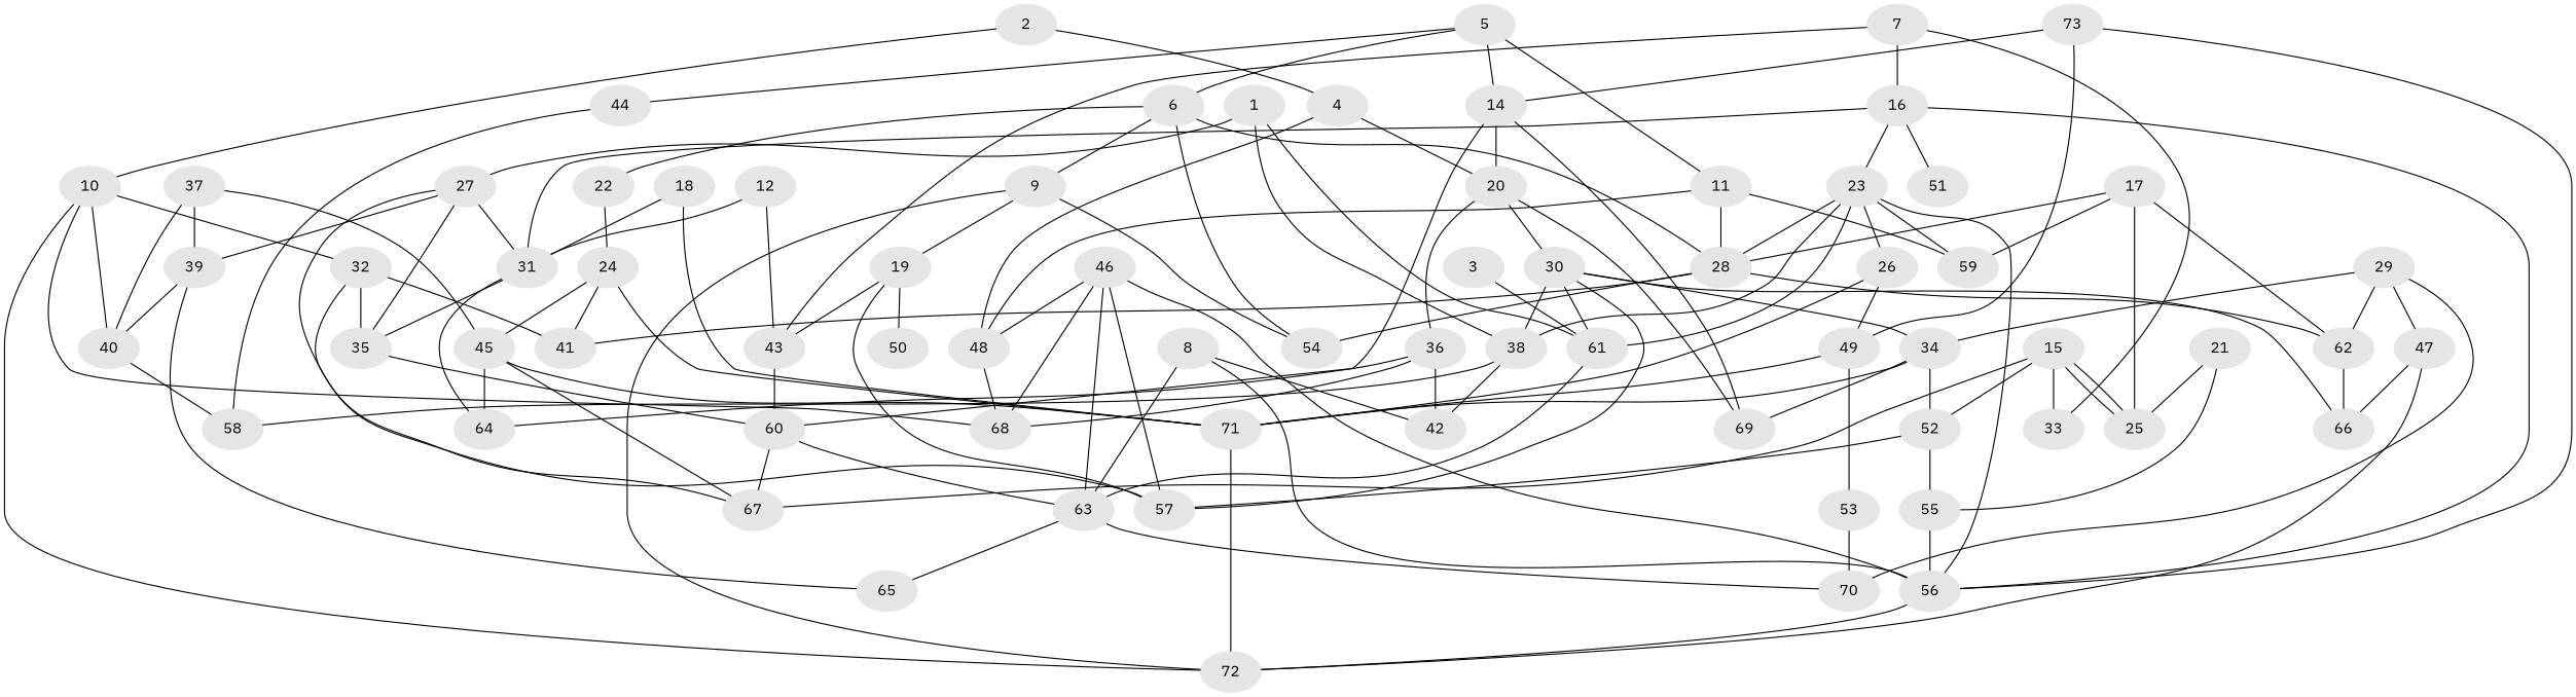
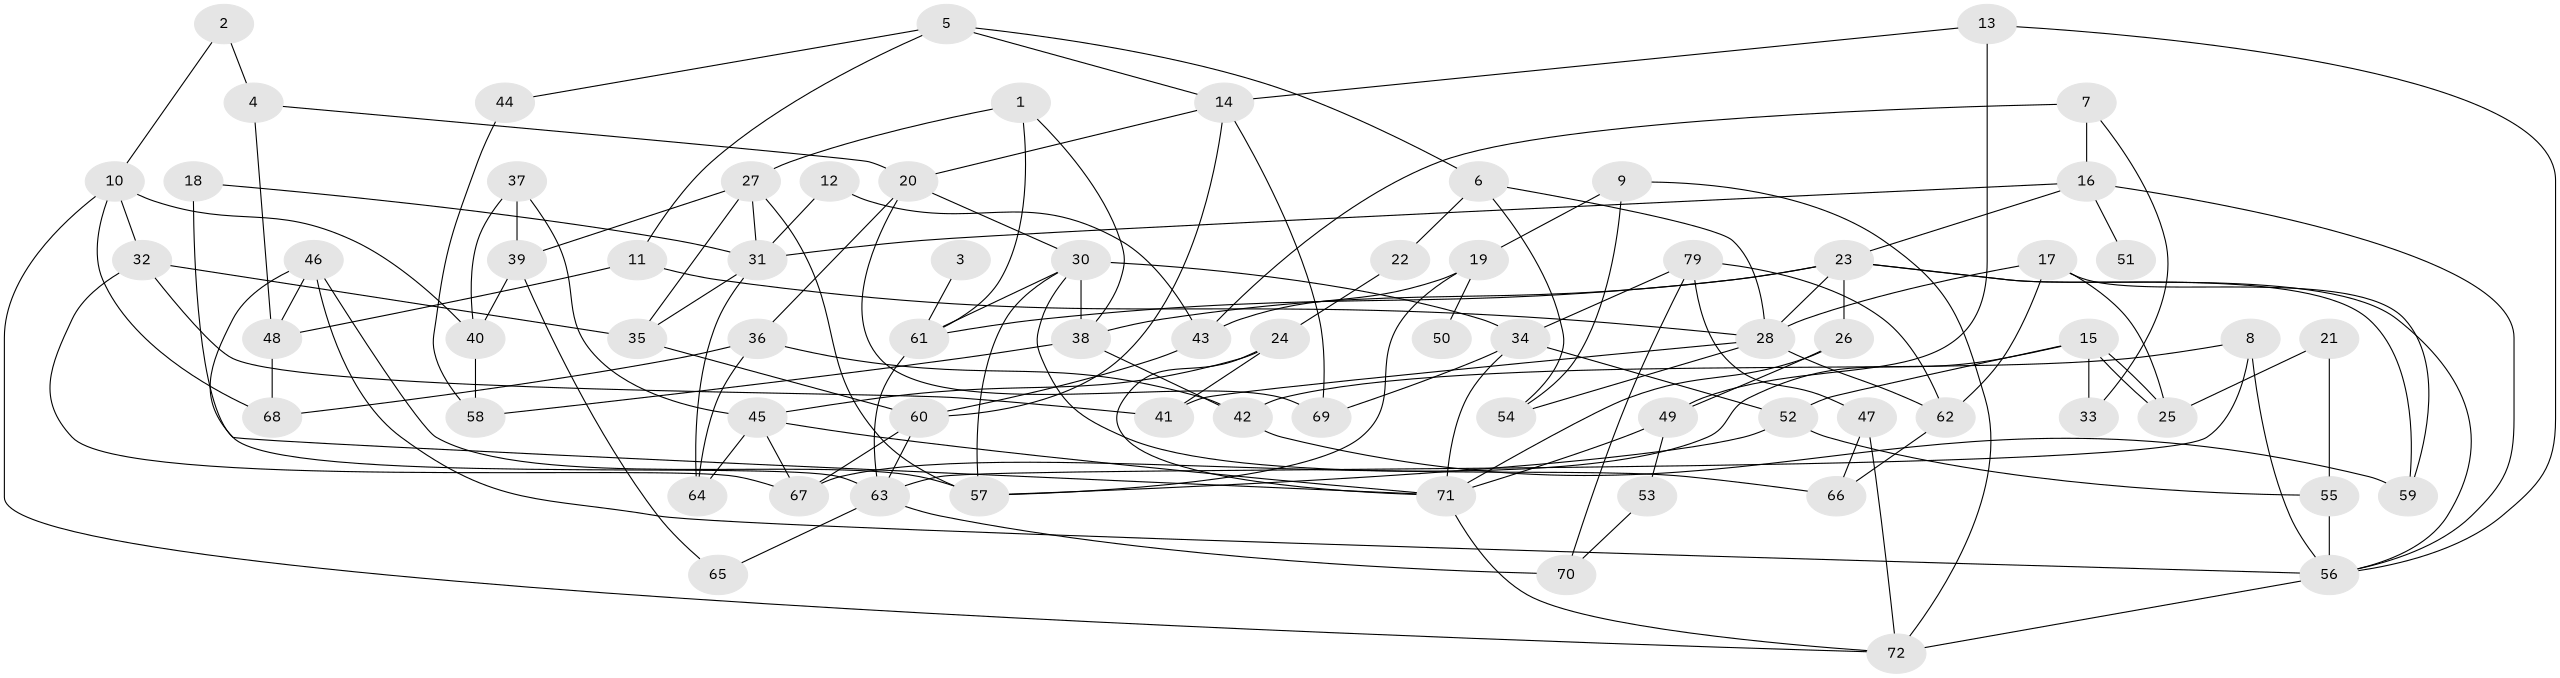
  graph {
    fontname="IBM Plex Sans"
    node [color=gray90 fontname="IBM Plex Sans" style=filled]
    edge [fontname="IBM Plex Sans"]
    1
    27
    38
    61
    39
    31
    57
    35
    42
    58
    63
    2
    4
    10
    3
    20
    48
    72
    32
    40
    68
    69
    30
    36
    5
    6
    11
    14
    44
    9
    22
    28
    54
    60
    19
    24
    62
    41
    7
    16
    33
    43
    56
    23
    51
    65
    8
    59
    70
    50
    67
    12
    64
-   13 [label=73]
+   13
    49
    71
    53
    15
    25
    52
    55
    26
    17
    66
    18
    34
    21
    45
-   29
+   29 [label=79]
    47
    37
    46
    1 -- 27
    1 -- 38
    1 -- 61
    27 -- 39
    27 -- 31
    27 -- 57
    27 -- 35
    38 -- 42
    38 -- 58
    61 -- 63
    39 -- 40
    39 -- 65
    31 -- 35
    31 -- 64
    35 -- 60
-   11 -- 59
+   42 -- 59
    63 -- 65
    63 -- 70
    2 -- 4
    2 -- 10
    4 -- 20
    4 -- 48
    10 -- 72
    10 -- 32
    10 -- 40
    10 -- 68
    3 -- 61
    20 -- 69
    20 -- 30
    20 -- 36
    48 -- 68
    32 -- 35
    32 -- 41
    32 -- 67
    40 -- 58
    30 -- 38
    30 -- 61
    30 -- 57
    30 -- 66
    30 -- 34
    36 -- 42
    36 -- 68
    36 -- 64
    5 -- 6
    5 -- 11
    5 -- 14
    5 -- 44
-   6 -- 9
    6 -- 22
    6 -- 28
    6 -- 54
    11 -- 48
    11 -- 28
    14 -- 20
    14 -- 69
    14 -- 60
    44 -- 58
    9 -- 72
    9 -- 54
    9 -- 19
    22 -- 24
    28 -- 54
    28 -- 62
    28 -- 41
    60 -- 63
    60 -- 67
    19 -- 57
    19 -- 43
    19 -- 50
    24 -- 41
    24 -- 71
    24 -- 45
    62 -- 66
    7 -- 16
    7 -- 33
    7 -- 43
    16 -- 31
    16 -- 56
    16 -- 23
    16 -- 51
    43 -- 60
    56 -- 72
    23 -- 38
    23 -- 61
    23 -- 28
    23 -- 56
    23 -- 59
    23 -- 26
    8 -- 42
    8 -- 63
    8 -- 56
    12 -- 31
    12 -- 43
    13 -- 14
    13 -- 56
    13 -- 49
    49 -- 71
    49 -- 53
    71 -- 72
    53 -- 70
    15 -- 33
    15 -- 67
    15 -- 25
    15 -- 25
    15 -- 52
    52 -- 57
    52 -- 55
    55 -- 56
    26 -- 49
    26 -- 71
    17 -- 28
    17 -- 62
    17 -- 59
    17 -- 25
    18 -- 31
    18 -- 71
    34 -- 69
    34 -- 71
    34 -- 52
    21 -- 25
    21 -- 55
    45 -- 67
    45 -- 64
    45 -- 71
    29 -- 62
    29 -- 70
    29 -- 34
    29 -- 47
    47 -- 72
    47 -- 66
    37 -- 39
    37 -- 40
    37 -- 45
    46 -- 57
    46 -- 63
    46 -- 48
-   46 -- 68
    46 -- 56
  }
